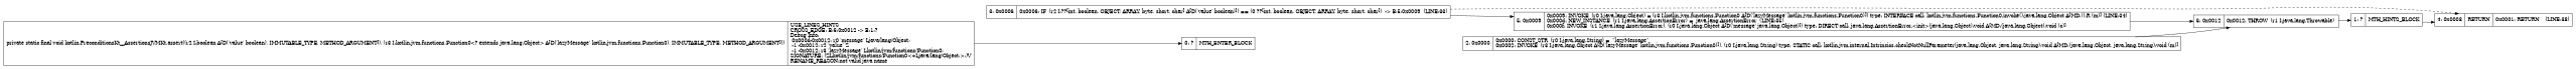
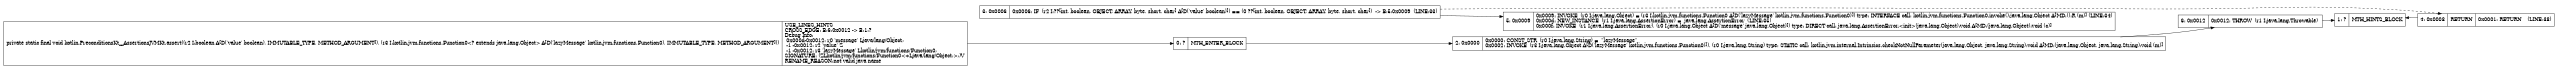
  digraph {
    rankdir=LR
    node [shape=record]
    n1 [label="{0\:\ ?|MTH_ENTER_BLOCK\l}"]
    n2 [label="{2\:\ 0x0000|0x0000: CONST_STR  (r0 I:java.lang.String) =  \"lazyMessage\" \l0x0002: INVOKE  (r3 I:java.lang.Object A[D('lazyMessage' kotlin.jvm.functions.Function0)]), (r0 I:java.lang.String) type: STATIC call: kotlin.jvm.internal.Intrinsics.checkNotNullParameter(java.lang.Object, java.lang.String):void A[MD:(java.lang.Object, java.lang.String):void (m)]\l}"]
    n3 [label="{6\:\ 0x0012|0x0012: THROW  (r1 I:java.lang.Throwable) \l}"]
    n4 [label="{3\:\ 0x0006|0x0006: IF  (r2 I:??[int, boolean, OBJECT, ARRAY, byte, short, char] A[D('value' boolean)]) == (0 ??[int, boolean, OBJECT, ARRAY, byte, short, char])  \-\> B:5:0x0009  (LINE:33)\l}"]
    n5 [label="{4\:\ 0x0008|RETURN\l|0x0001: RETURN    (LINE:38)\l}"]
    n6 [label="{5\:\ 0x0009|0x0009: INVOKE  (r0 I:java.lang.Object) = (r3 I:kotlin.jvm.functions.Function0 A[D('lazyMessage' kotlin.jvm.functions.Function0)]) type: INTERFACE call: kotlin.jvm.functions.Function0.invoke():java.lang.Object A[MD:():R (m)] (LINE:34)\l0x000d: NEW_INSTANCE  (r1 I:java.lang.AssertionError) =  java.lang.AssertionError  (LINE:35)\l0x000f: INVOKE  (r1 I:java.lang.AssertionError), (r0 I:java.lang.Object A[D('message' java.lang.Object)]) type: DIRECT call: java.lang.AssertionError.\<init\>(java.lang.Object):void A[MD:(java.lang.Object):void (c)]\l}"]
    n7 [label="{1\:\ ?|MTH_HINTS_BLOCK\l}"]
    n8 [label="{private static final void kotlin.PreconditionsKt__AssertionsJVMKt.assert((r2 I:boolean A[D('value' boolean), IMMUTABLE_TYPE, METHOD_ARGUMENT]), (r3 I:kotlin.jvm.functions.Function0\<? extends java.lang.Object\> A[D('lazyMessage' kotlin.jvm.functions.Function0), IMMUTABLE_TYPE, METHOD_ARGUMENT]))  | USE_LINES_HINTS\lCROSS_EDGE: B:6:0x0012 \-\> B:1:?\lDebug Info:\l  0x000d\-0x0012: r0 'message' Ljava\/lang\/Object;\l  \-1 \-0x0012: r2 'value' Z\l  \-1 \-0x0012: r3 'lazyMessage' Lkotlin\/jvm\/functions\/Function0;\lSIGNATURE: (ZLkotlin\/jvm\/functions\/Function0\<+Ljava\/lang\/Object;\>;)V\lRENAME_REASON:not valid java name\l}"]
+   n1 -> n2
    n2 -> n3
    n3 -> n7
    n4 -> n5 [style=dashed]
    n4 -> n6
-   n7 -> n5
-   n6 -> n3
+   n5 -> n7
    n8 -> n1
  }
